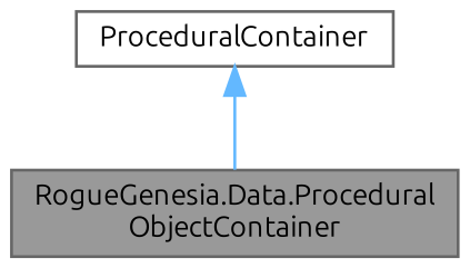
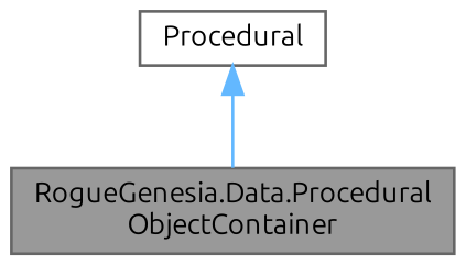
  digraph {
    fontname=Ubuntu
    node [color=gray40 fontname=Ubuntu fontsize=10 shape=box style=filled]
    n1 [fillcolor=grey60 fontcolor=black height=0.2 label="RogueGenesia.Data.Procedural\lObjectContainer" width=0.4]
-   n2 [fillcolor=white height=0.2 label=ProceduralContainer width=0.4]
+   n2 [fillcolor=white height=0.2 label=Procedural width=0.4]
    n2 -> n1 [color=steelblue1 dir=back fontname=Ubuntu fontsize=10 labelfontname=Helvetica labelfontsize=10 style=solid]
  }
